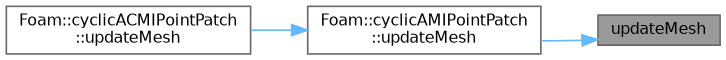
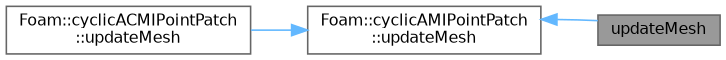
  digraph {
    rankdir=RL
    node [color=grey40 fillcolor=white fontname=Helvetica fontsize=10 shape=box style=filled]
    edge [color=steelblue1 dir=back fontname=Helvetica fontsize=10 labelfontname=Helvetica labelfontsize=10 style=solid]
    n1 [color=gray40 fillcolor=grey60 fontcolor=black height=0.2 label=updateMesh width=0.4]
    n2 [height=0.2 label="Foam::cyclicAMIPointPatch\l::updateMesh" width=0.4]
    n3 [height=0.2 label="Foam::cyclicACMIPointPatch\l::updateMesh" width=0.4]
-   n1 -> n2
+   n2 -> n1
    n2 -> n3
  }
